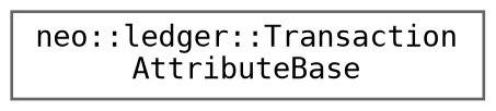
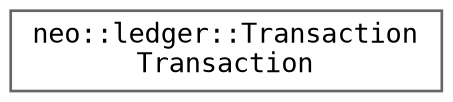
  digraph {
    rankdir=LR
    fontname="DejaVu Sans Mono"
-   n1 [color=grey40 fillcolor=white fontname="DejaVu Sans Mono" fontsize=10 height=0.2 label="neo::ledger::Transaction\lAttributeBase" shape=box style=filled width=0.4]
+   n1 [color=grey40 fillcolor=white fontname="DejaVu Sans Mono" fontsize=10 height=0.2 label="neo::ledger::Transaction\lTransaction" shape=box style=filled width=0.4]
  }
